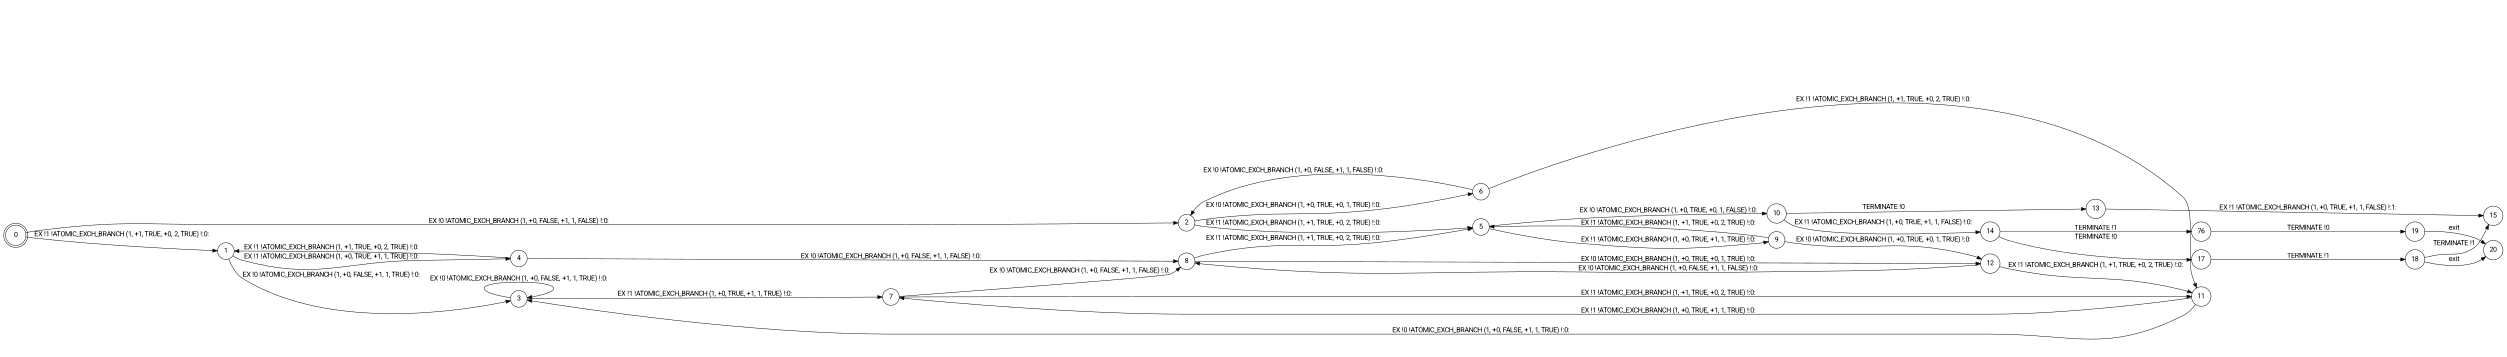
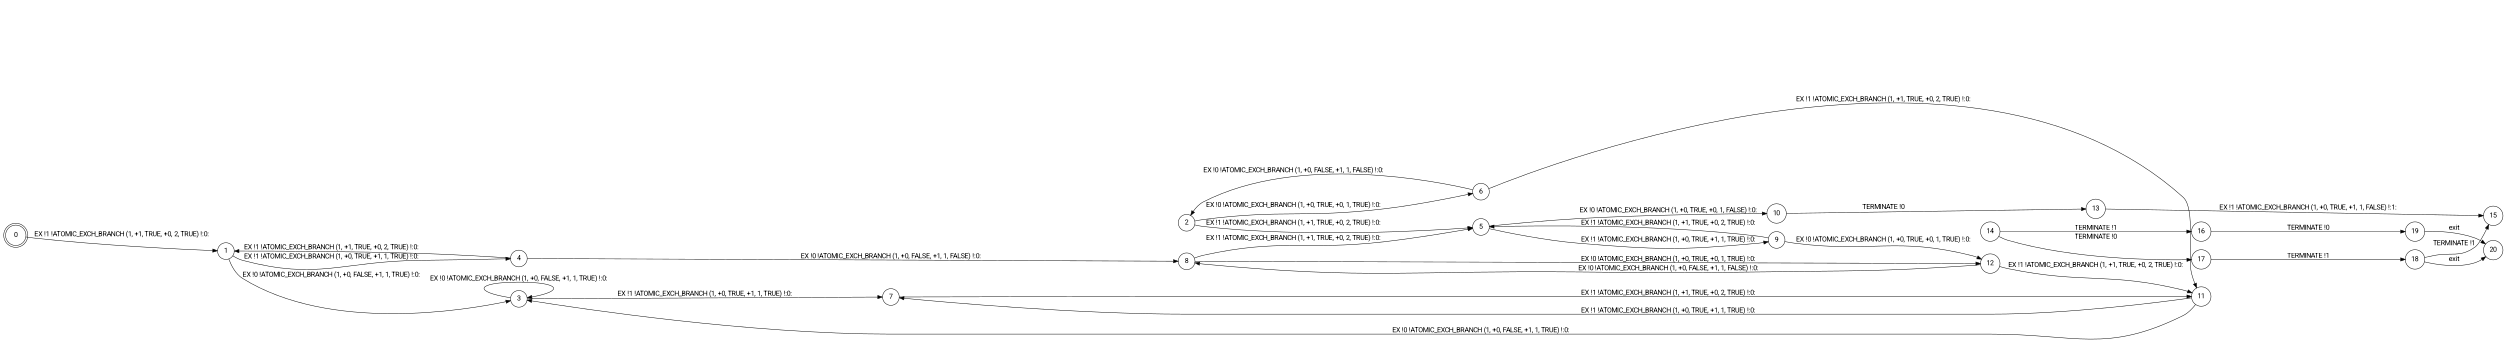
  digraph {
    fontname=Roboto
    rankdir=LR
    node [fontname=Roboto shape=circle]
    edge [fontname=Roboto]
    0 [peripheries=2]
    1
    2
    3
    4
    5
    6
    7
    8
    9
    10
    11
    12
    13
    14
    15
-   16 [label=76]
+   16
    17
    19
    18
    20
    0 -> 1 [label="EX !1 !ATOMIC_EXCH_BRANCH (1, +1, TRUE, +0, 2, TRUE) !:0:"]
-   0 -> 2 [label="EX !0 !ATOMIC_EXCH_BRANCH (1, +0, FALSE, +1, 1, FALSE) !:0:"]
    1 -> 3 [label="EX !0 !ATOMIC_EXCH_BRANCH (1, +0, FALSE, +1, 1, TRUE) !:0:"]
    1 -> 4 [label="EX !1 !ATOMIC_EXCH_BRANCH (1, +0, TRUE, +1, 1, TRUE) !:0:"]
    2 -> 5 [label="EX !1 !ATOMIC_EXCH_BRANCH (1, +1, TRUE, +0, 2, TRUE) !:0:"]
    2 -> 6 [label="EX !0 !ATOMIC_EXCH_BRANCH (1, +0, TRUE, +0, 1, TRUE) !:0:"]
    3 -> 3 [label="EX !0 !ATOMIC_EXCH_BRANCH (1, +0, FALSE, +1, 1, TRUE) !:0:"]
    3 -> 7 [label="EX !1 !ATOMIC_EXCH_BRANCH (1, +0, TRUE, +1, 1, TRUE) !:0:"]
    4 -> 1 [label="EX !1 !ATOMIC_EXCH_BRANCH (1, +1, TRUE, +0, 2, TRUE) !:0:"]
    4 -> 8 [label="EX !0 !ATOMIC_EXCH_BRANCH (1, +0, FALSE, +1, 1, FALSE) !:0:"]
    5 -> 9 [label="EX !1 !ATOMIC_EXCH_BRANCH (1, +0, TRUE, +1, 1, TRUE) !:0:"]
    5 -> 10 [label="EX !0 !ATOMIC_EXCH_BRANCH (1, +0, TRUE, +0, 1, FALSE) !:0:"]
    6 -> 2 [label="EX !0 !ATOMIC_EXCH_BRANCH (1, +0, FALSE, +1, 1, FALSE) !:0:"]
    6 -> 11 [label="EX !1 !ATOMIC_EXCH_BRANCH (1, +1, TRUE, +0, 2, TRUE) !:0:"]
-   7 -> 8 [label="EX !0 !ATOMIC_EXCH_BRANCH (1, +0, FALSE, +1, 1, FALSE) !:0:"]
    7 -> 11 [label="EX !1 !ATOMIC_EXCH_BRANCH (1, +1, TRUE, +0, 2, TRUE) !:0:"]
    8 -> 5 [label="EX !1 !ATOMIC_EXCH_BRANCH (1, +1, TRUE, +0, 2, TRUE) !:0:"]
    8 -> 12 [label="EX !0 !ATOMIC_EXCH_BRANCH (1, +0, TRUE, +0, 1, TRUE) !:0:"]
    9 -> 5 [label="EX !1 !ATOMIC_EXCH_BRANCH (1, +1, TRUE, +0, 2, TRUE) !:0:"]
    9 -> 12 [label="EX !0 !ATOMIC_EXCH_BRANCH (1, +0, TRUE, +0, 1, TRUE) !:0:"]
    10 -> 13 [label="TERMINATE !0"]
-   10 -> 14 [label="EX !1 !ATOMIC_EXCH_BRANCH (1, +0, TRUE, +1, 1, FALSE) !:0:"]
    11 -> 3 [label="EX !0 !ATOMIC_EXCH_BRANCH (1, +0, FALSE, +1, 1, TRUE) !:0:"]
    11 -> 7 [label="EX !1 !ATOMIC_EXCH_BRANCH (1, +0, TRUE, +1, 1, TRUE) !:0:"]
    12 -> 8 [label="EX !0 !ATOMIC_EXCH_BRANCH (1, +0, FALSE, +1, 1, FALSE) !:0:"]
    12 -> 11 [label="EX !1 !ATOMIC_EXCH_BRANCH (1, +1, TRUE, +0, 2, TRUE) !:0:"]
    13 -> 15 [label="EX !1 !ATOMIC_EXCH_BRANCH (1, +0, TRUE, +1, 1, FALSE) !:1:"]
    14 -> 16 [label="TERMINATE !1"]
    14 -> 17 [label="TERMINATE !0"]
    16 -> 19 [label="TERMINATE !0"]
    17 -> 18 [label="TERMINATE !1"]
    19 -> 20 [label=exit]
    18 -> 15 [label="TERMINATE !1"]
    18 -> 20 [label=exit]
  }
